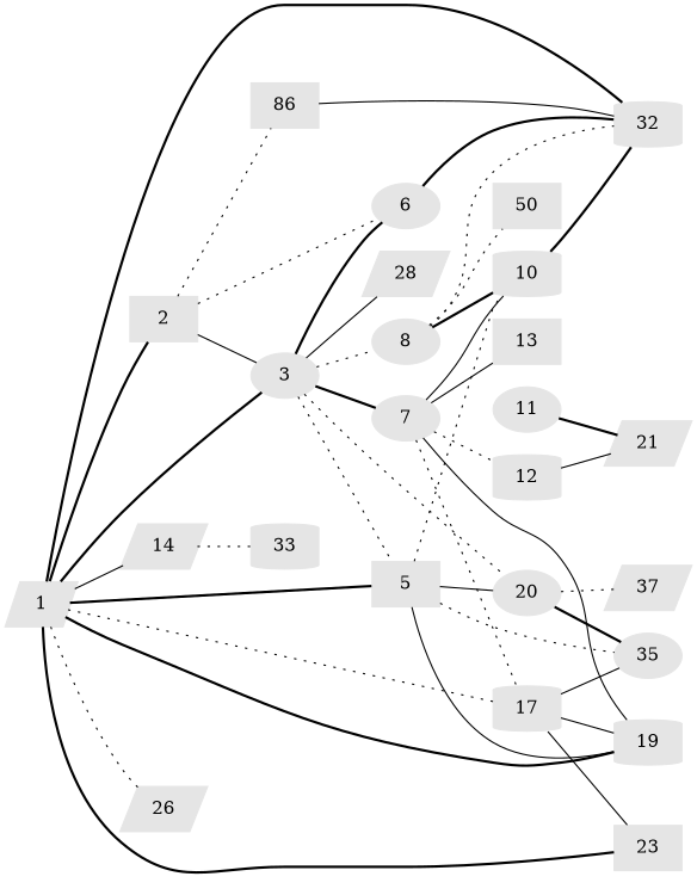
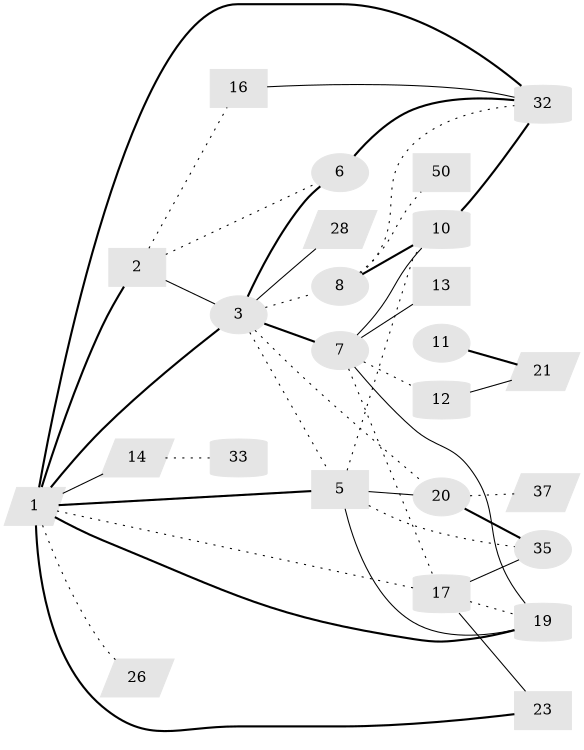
  graph {
    rankdir=LR
    node [color=gray90 shape=ellipse style=filled]
    edge [style=dotted]
    1 [shape=parallelogram super="+30+9"]
    2 [shape=box]
    3 [super="+29+4"]
    5 [shape=box super="+27+18"]
    14 [shape=parallelogram]
    17 [shape=cylinder]
    19 [shape=cylinder super="+44"]
    23 [shape=box]
    26 [shape=parallelogram super="+34"]
    32 [shape=cylinder super="+42"]
    6 [super="+40"]
-   16 [shape=box label=86]
+   16 [shape=box]
    7 [super="+39"]
    8
    20 [super="+25"]
    28 [shape=parallelogram]
    10 [shape=cylinder super="+48+46+38"]
    35
    11 [super="+49"]
    21 [shape=parallelogram super="+41+31"]
    33 [shape=cylinder]
    12 [shape=cylinder super="+22+36"]
    13 [shape=box]
    50 [shape=box]
    37 [shape=parallelogram]
    1 -- 2 [style=bold]
    1 -- 3 [style=bold]
    1 -- 5 [style=bold]
    1 -- 14 [style=solid]
    1 -- 17
    1 -- 19 [style=bold]
    1 -- 23 [style=bold]
    1 -- 26
    1 -- 32 [style=bold]
    2 -- 3 [style=solid]
    2 -- 6
    2 -- 16
    3 -- 5
    3 -- 6 [style=bold]
    3 -- 7 [style=bold]
    3 -- 8
    3 -- 20
    3 -- 28 [style=solid]
    5 -- 19 [style=solid]
    5 -- 20 [style=solid weight=2]
    5 -- 10 [weight=4]
    5 -- 35
    14 -- 33
-   17 -- 19 [style=solid]
+   17 -- 19
    17 -- 23 [style=solid]
    17 -- 35 [style=solid]
    6 -- 32 [style=bold]
    16 -- 32 [style=solid]
    7 -- 17
    7 -- 19 [style=solid]
    7 -- 10 [style=solid]
    7 -- 12
    7 -- 13 [style=solid]
    8 -- 32
    8 -- 10 [style=bold]
    8 -- 50
    20 -- 35 [style=bold]
    20 -- 37
    10 -- 32 [style=bold weight=2]
    11 -- 21 [style=bold]
    12 -- 21 [style=solid]
  }
